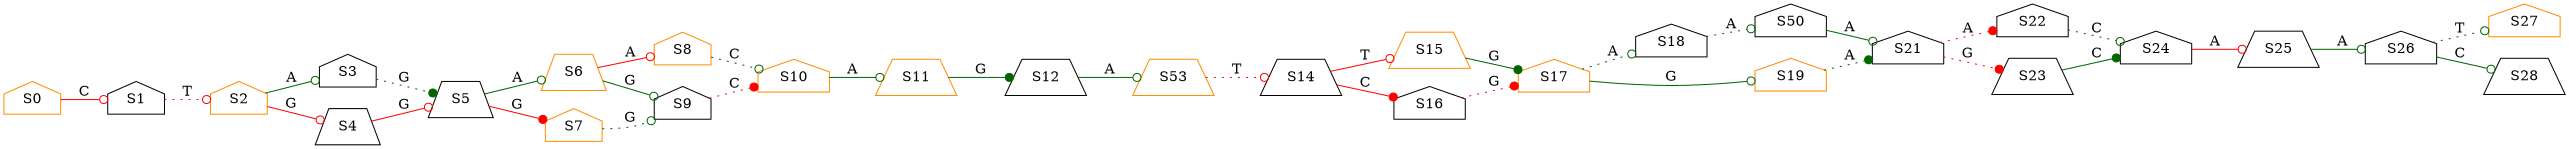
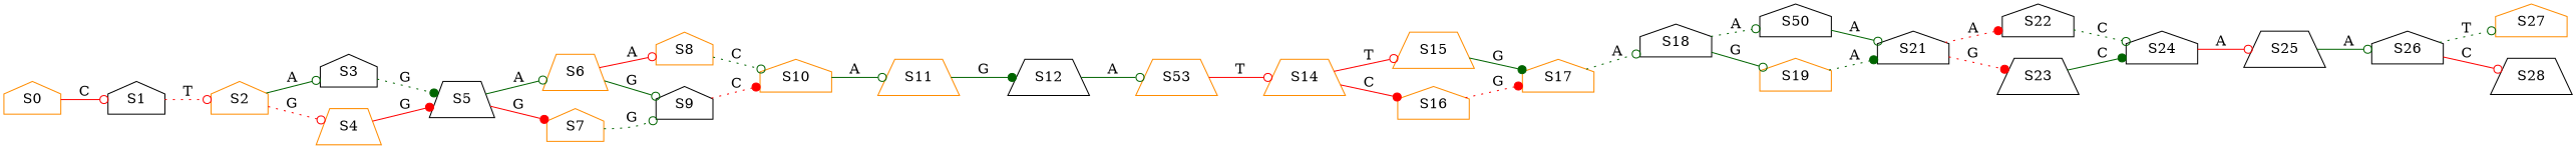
  strict digraph {
    rankdir=LR
    node [color=black shape=house]
    edge [arrowhead=odot color=darkgreen style=solid]
    S0 [color=darkorange]
    S1
    S2 [color=darkorange]
    S3
-   S4 [shape=trapezium]
+   S4 [color=darkorange shape=trapezium]
    S5 [shape=trapezium]
    S6 [color=darkorange shape=trapezium]
    S7 [color=darkorange]
    S8 [color=darkorange]
    S9
    S10 [color=darkorange]
    S11 [color=darkorange shape=trapezium]
    S12 [shape=trapezium]
    n14 [color=darkorange label=S53 shape=trapezium]
-   S14 [shape=trapezium]
+   S14 [color=darkorange shape=trapezium]
    S15 [color=darkorange shape=trapezium]
-   S16
+   S16 [color=darkorange]
    S17 [color=darkorange]
    S18
    S19 [color=darkorange]
    n21 [label=S50]
    S21
    S22
    S23 [shape=trapezium]
    S24
    S25 [shape=trapezium]
    S26
    S27 [color=darkorange]
    S28 [shape=trapezium]
    S0 -> S1 [color=red label=C]
    S1 -> S2 [color=red label=T style=dotted]
    S2 -> S3 [label=A]
-   S2 -> S4 [color=red label=G]
+   S2 -> S4 [color=red label=G style=dotted]
    S3 -> S5 [arrowhead=dot label=G style=dotted]
-   S4 -> S5 [color=red label=G]
+   S4 -> S5 [arrowhead=dot color=red label=G]
    S5 -> S6 [label=A]
    S5 -> S7 [arrowhead=dot color=red label=G]
    S6 -> S8 [color=red label=A]
    S6 -> S9 [label=G]
    S7 -> S9 [label=G style=dotted]
    S8 -> S10 [label=C style=dotted]
    S9 -> S10 [arrowhead=dot color=red label=C style=dotted]
    S10 -> S11 [label=A]
    S11 -> S12 [arrowhead=dot label=G]
    S12 -> n14 [label=A]
-   n14 -> S14 [color=red label=T style=dotted]
+   n14 -> S14 [color=red label=T]
    S14 -> S15 [color=red label=T]
    S14 -> S16 [arrowhead=dot color=red label=C]
    S15 -> S17 [arrowhead=dot label=G]
    S16 -> S17 [arrowhead=dot color=red label=G style=dotted]
    S17 -> S18 [label=A style=dotted]
-   S17 -> S19 [label=G]
+   S18 -> S19 [label=G]
    S18 -> n21 [label=A style=dotted]
    S19 -> S21 [arrowhead=dot label=A style=dotted]
    n21 -> S21 [label=A]
    S21 -> S22 [arrowhead=dot color=red label=A style=dotted]
    S21 -> S23 [arrowhead=dot color=red label=G style=dotted]
    S22 -> S24 [label=C style=dotted]
    S23 -> S24 [arrowhead=dot label=C]
    S24 -> S25 [color=red label=A]
    S25 -> S26 [label=A]
    S26 -> S27 [label=T style=dotted]
-   S26 -> S28 [label=C]
+   S26 -> S28 [color=red label=C]
  }
